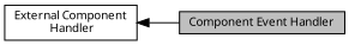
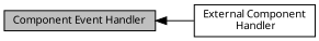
  digraph {
    rankdir=LR
    fontname="Noto Sans"
    node [color=black fontname="Noto Sans" fontsize=10 shape=record style=filled]
    n1 [fillcolor=white height=0.2 label="External Component\l Handler" width=0.4]
    n2 [fillcolor=grey75 fontcolor=black height=0.2 label="Component Event Handler" width=0.4]
-   n1 -> n2 [dir=back fontname="Noto Sans" fontsize=10 labelfontname=Helvetica labelfontsize=10 shape=plaintext style=solid]
+   n2 -> n1 [dir=back fontname="Noto Sans" fontsize=10 labelfontname=Helvetica labelfontsize=10 shape=plaintext style=solid]
  }
